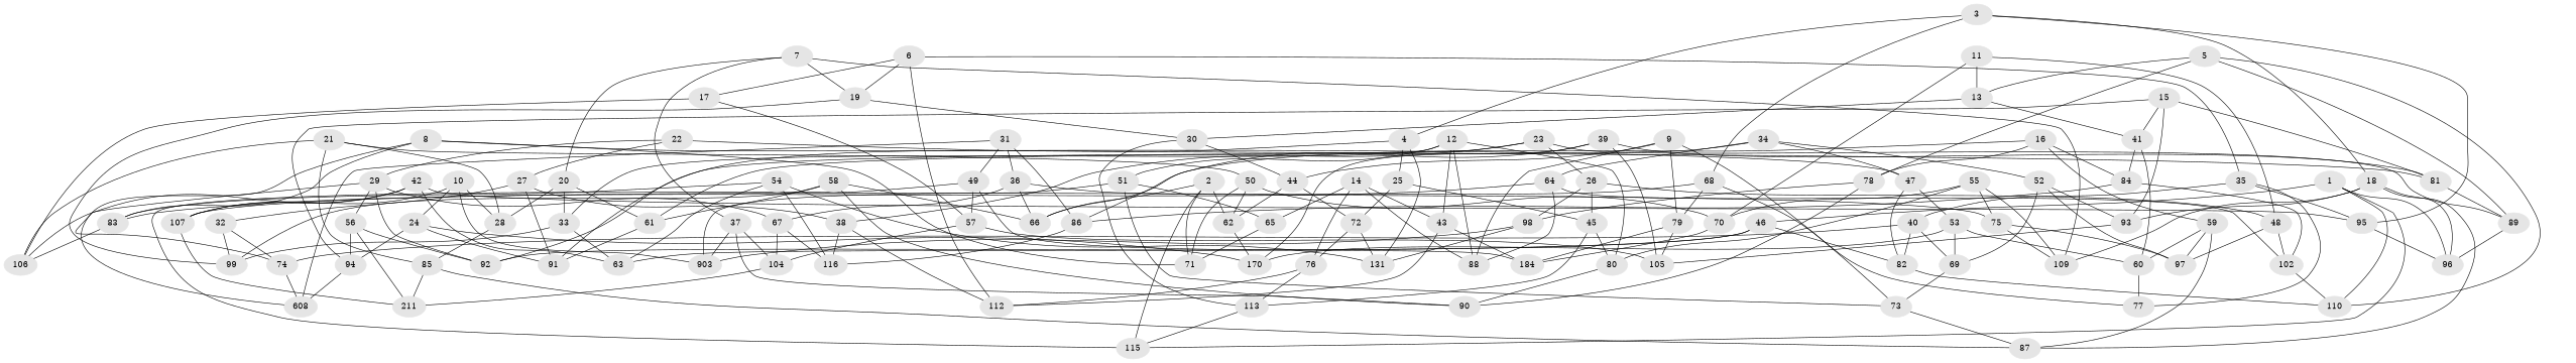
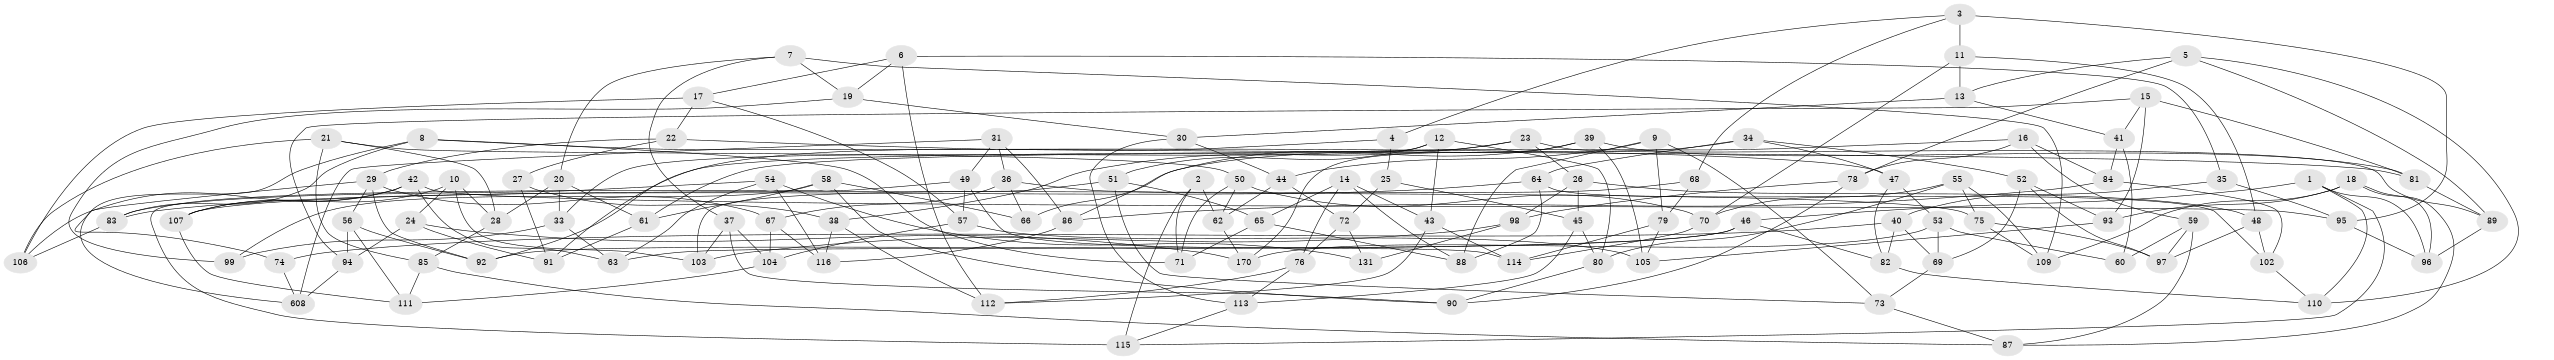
  graph {
    node [color=gray90 style=filled]
    1
    46
    96
    110
    115
    92
    63
    82
    2
    62
    66
    71
    n13 [label=170]
    3
    4
    11
    68
    95
    25
    91
    n21 [label=131]
    13
    48
    70
    79
    107
-   77
    45
    72
    5
    78
    89
    30
    41
    98
    90
    6
    17
    19
    35
    112
    22
    57
    106
    99
    40
    7
    20
    37
    109
    28
    33
    61
-   103 [label=903]
+   103
    104
    8
    47
    74
    83
    53
    n61 [label=608]
    9
    44
    73
    88
    87
    105
-   114 [label=184]
+   114
    10
    24
    94
    85
-   111 [label=211]
+   111
    97
    102
    12
    43
    51
    80
    65
    113
    84
    60
    14
    76
    15
    81
    93
    16
    59
    86
    27
    29
    18
    21
    50
    38
-   32
    67
    56
    23
    26
    116
    31
    36
    49
    75
    34
    52
    64
    69
    39
    42
    54
    55
    58
    1 -- 46
    1 -- 96
    1 -- 110
    1 -- 115
    46 -- 92
    46 -- 63
    46 -- 82
    82 -- 110
    2 -- 115
    2 -- 62
-   2 -- 66
    2 -- 71
    62 -- n13
    3 -- 4
-   3 -- 18
+   3 -- 11
    3 -- 68
    3 -- 95
    4 -- 25
    4 -- 91
-   4 -- n21
    11 -- 13
    11 -- 48
    11 -- 70
    68 -- 79
    68 -- 107
-   68 -- 77
    95 -- 96
    25 -- 45
    25 -- 72
    13 -- 30
    13 -- 41
    48 -- 97
    48 -- 102
    70 -- 114
    79 -- 105
    79 -- 114
    107 -- 111
    45 -- 80
    45 -- 113
    72 -- n21
    72 -- 76
    5 -- 110
    5 -- 13
    5 -- 78
    5 -- 89
    78 -- 98
    78 -- 90
    89 -- 96
    30 -- 44
    30 -- 113
    41 -- 84
    41 -- 60
    98 -- n21
    98 -- 103
    6 -- 17
    6 -- 19
    6 -- 35
    6 -- 112
+   17 -- 22
    17 -- 57
    17 -- 106
    19 -- 30
    19 -- 99
    35 -- 95
-   35 -- 77
    35 -- 40
    22 -- 81
    22 -- 27
    22 -- 29
    57 -- 104
    57 -- 105
    40 -- 82
    40 -- 74
    40 -- 69
    7 -- 19
    7 -- 20
    7 -- 37
    7 -- 109
    20 -- 28
    20 -- 33
    20 -- 61
    37 -- 90
    37 -- 103
    37 -- 104
    28 -- 85
    33 -- 63
    33 -- 99
    61 -- 91
    104 -- 111
    8 -- 71
    8 -- 47
    8 -- 74
    8 -- 83
    47 -- 82
    47 -- 53
    74 -- n61
    83 -- 106
    53 -- n13
    53 -- 60
    53 -- 69
    9 -- 79
    9 -- 44
    9 -- 73
    9 -- 88
    44 -- 62
    44 -- 72
    73 -- 87
    10 -- 107
    10 -- 28
    10 -- 103
    10 -- 24
    24 -- n13
    24 -- 91
    24 -- 94
    94 -- n61
    85 -- 87
    85 -- 111
    102 -- 110
    12 -- 33
    12 -- 43
    12 -- 51
    12 -- 80
    43 -- 112
    43 -- 114
    51 -- 103
    51 -- 73
    51 -- 65
    80 -- 90
    65 -- 71
-   12 -- 88
+   65 -- 88
    113 -- 115
    84 -- 102
    84 -- 86
-   60 -- 77
    14 -- 88
    14 -- 43
    14 -- 65
    14 -- 76
    76 -- 112
    76 -- 113
    15 -- 41
    15 -- 94
    15 -- 81
    15 -- 93
    81 -- 89
    93 -- 105
    16 -- 66
    16 -- 78
    16 -- 84
    16 -- 59
    59 -- 87
    59 -- 97
    59 -- 60
    86 -- 116
    27 -- 91
    27 -- 38
-   27 -- 32
    29 -- 92
    29 -- n61
    29 -- 67
    29 -- 56
    18 -- 96
    18 -- 109
    18 -- 87
    18 -- 93
    21 -- 106
    21 -- 28
    21 -- 85
    21 -- 50
    50 -- 62
    50 -- 71
    50 -- 70
    38 -- 112
    38 -- 116
-   32 -- 99
-   32 -- 74
    67 -- 104
    67 -- 116
    56 -- 92
    56 -- 94
    56 -- 111
    23 -- 92
    23 -- 89
    23 -- 38
    23 -- 26
    26 -- 48
    26 -- 45
    26 -- 98
    31 -- n61
    31 -- 86
    31 -- 36
    31 -- 49
    36 -- 66
    36 -- 67
    36 -- 75
    49 -- 115
    49 -- 57
    49 -- 114
    75 -- 109
    75 -- 97
    34 -- 61
    34 -- 47
    34 -- 52
    34 -- 64
    52 -- 97
    52 -- 93
    52 -- 69
    64 -- 83
    64 -- 88
    64 -- 102
    69 -- 73
    39 -- n13
    39 -- 105
    39 -- 81
    39 -- 86
    42 -- 63
    42 -- 95
    42 -- 107
    42 -- 106
    54 -- 63
    54 -- n21
    54 -- 83
    54 -- 116
    55 -- 70
    55 -- 109
    55 -- 80
    55 -- 75
    58 -- 66
    58 -- 90
    58 -- 99
    58 -- 61
  }
